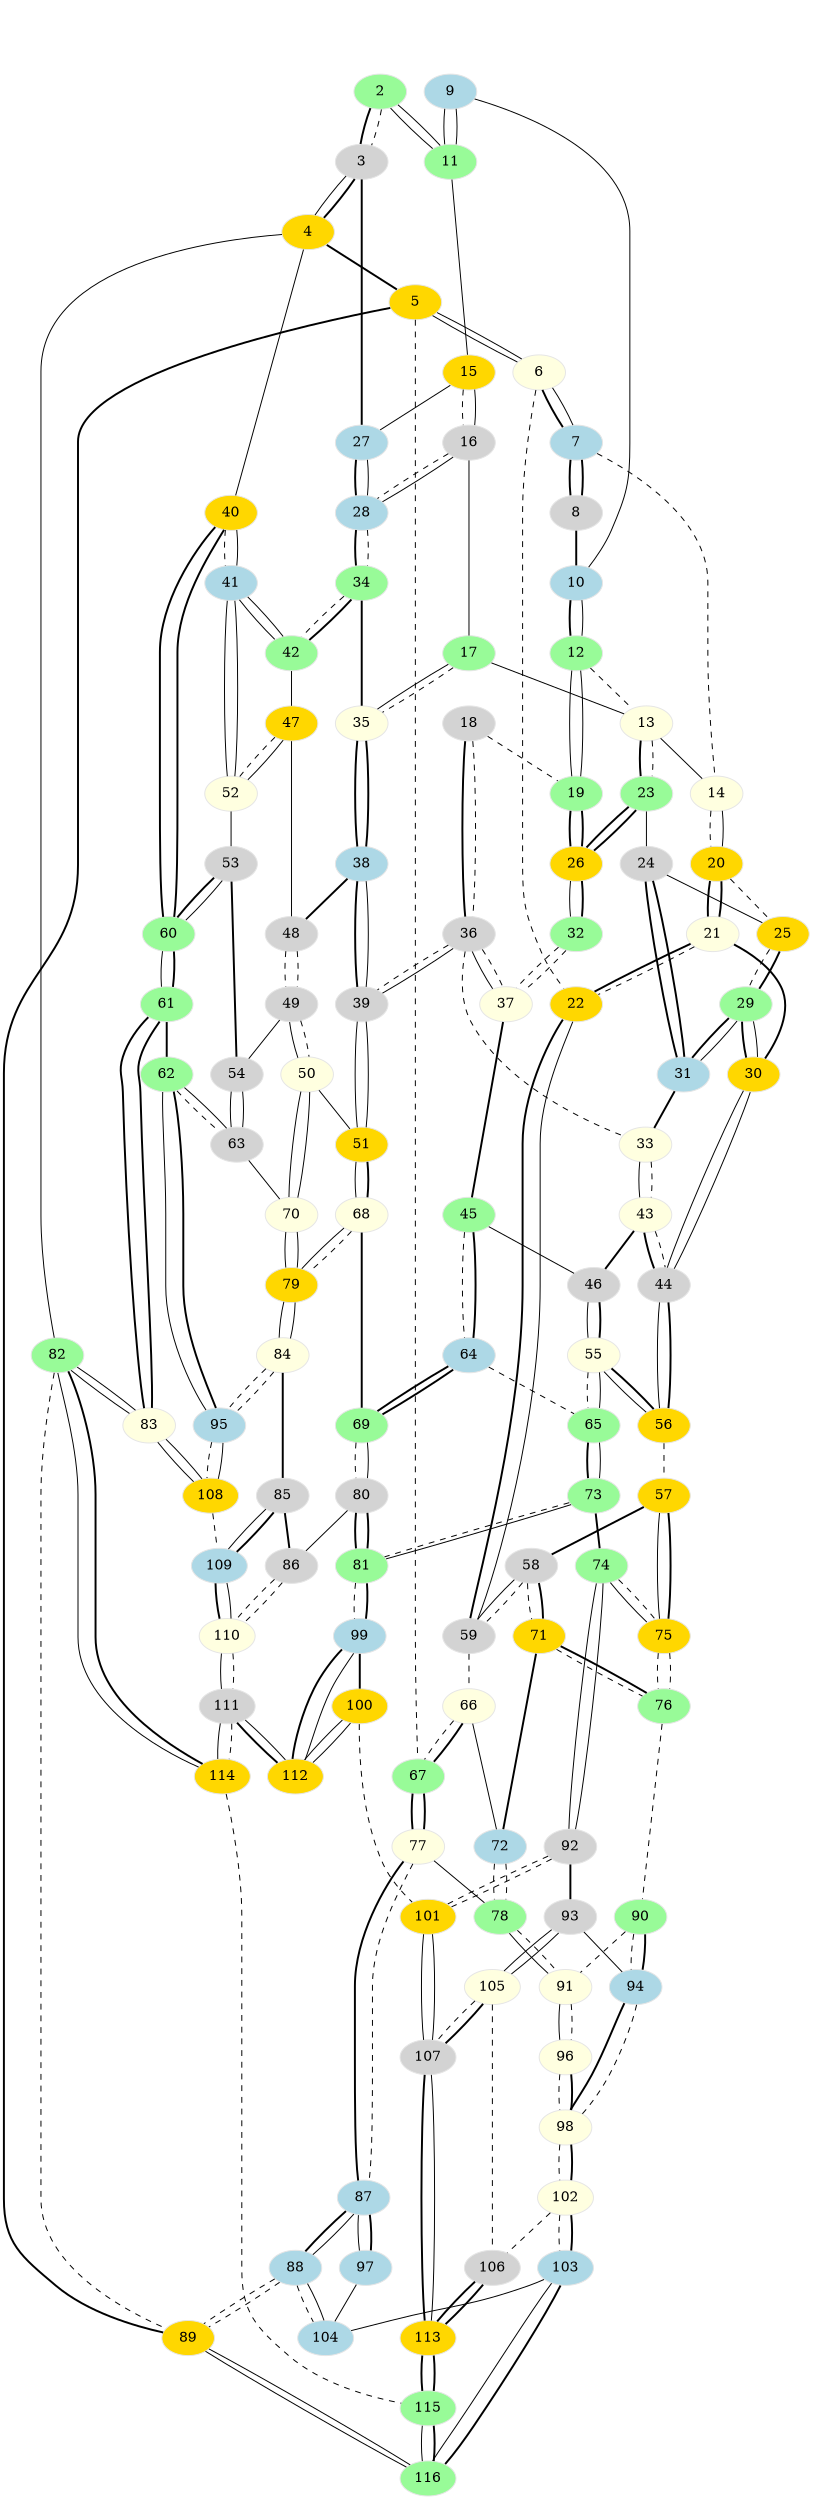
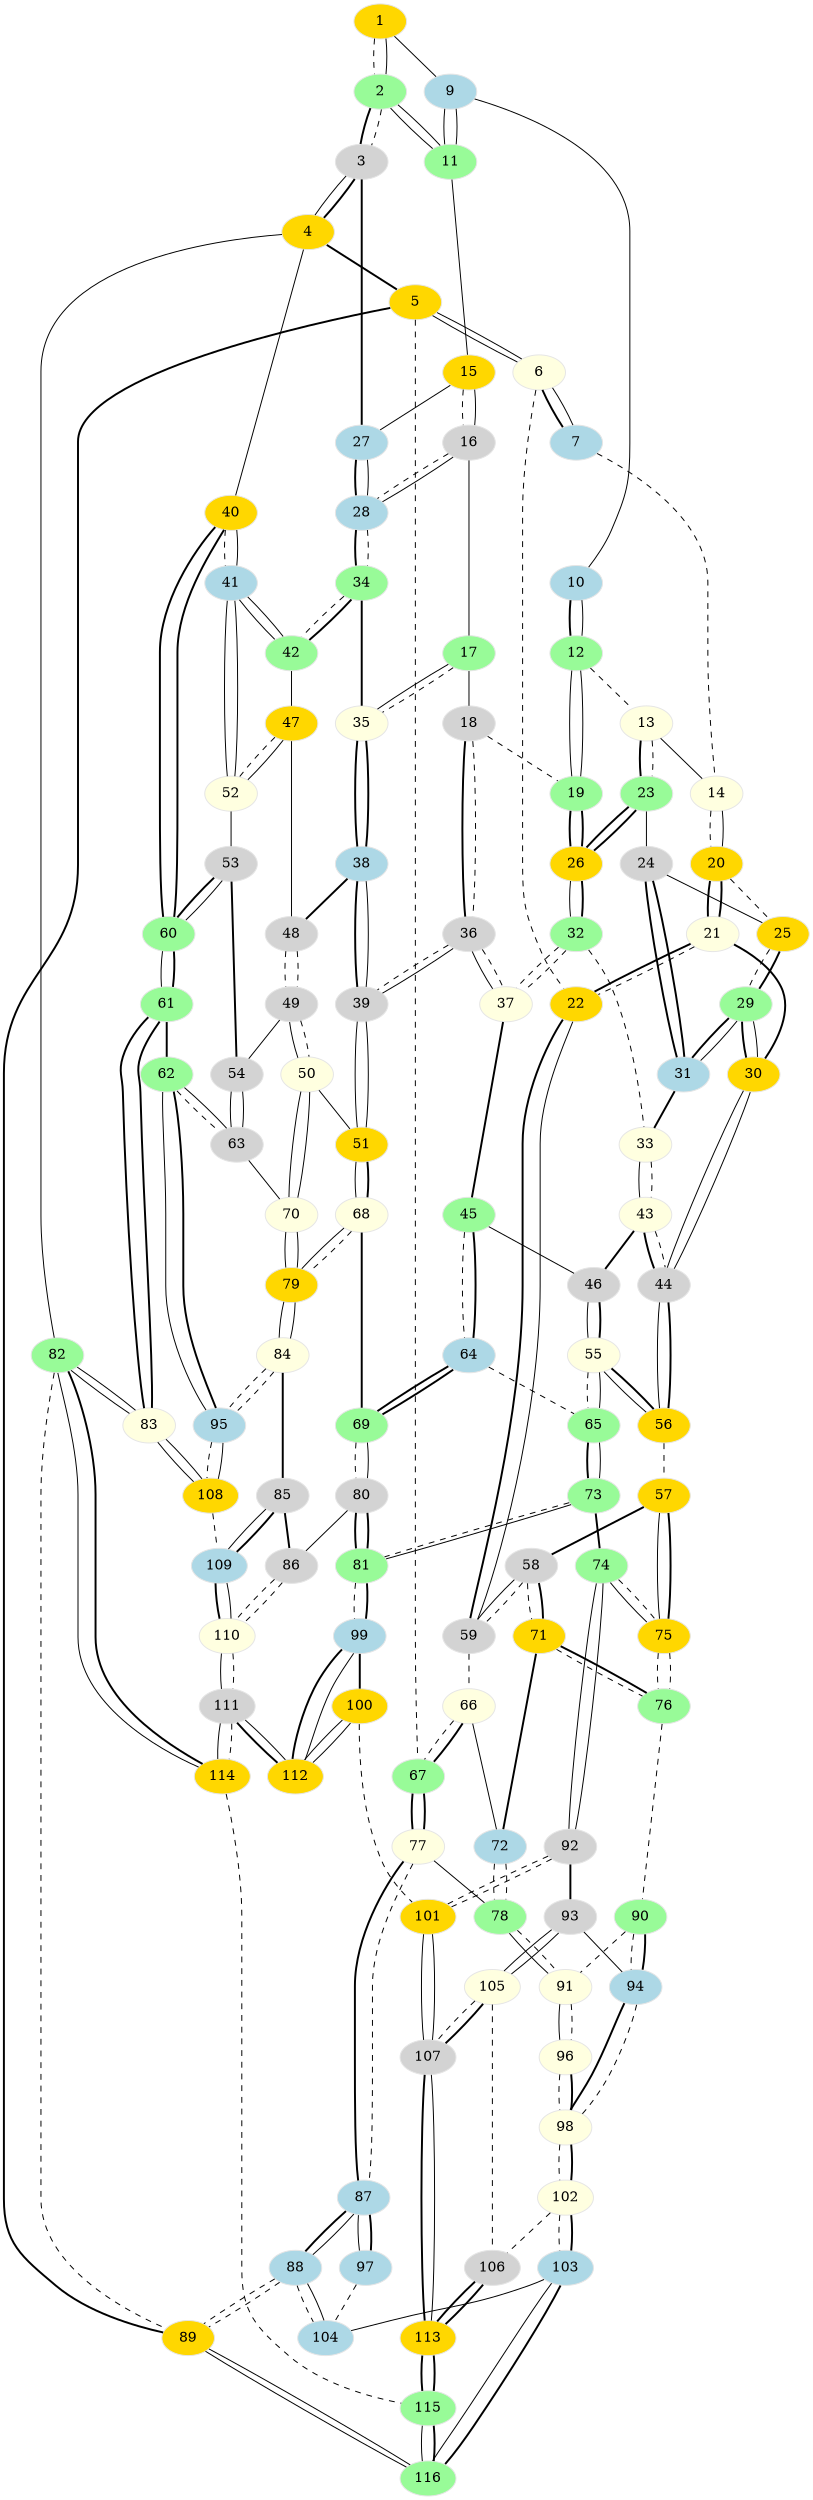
  graph {
    node [color=gray90 fillcolor=palegreen style=filled]
    edge [style=solid]
+   1 [fillcolor=gold]
    2
    9 [fillcolor=lightblue]
    3 [fillcolor=lightgrey]
    11
    10 [fillcolor=lightblue]
    4 [fillcolor=gold]
    27 [fillcolor=lightblue]
    15 [fillcolor=gold]
    5 [fillcolor=gold]
    40 [fillcolor=gold]
    82
    28 [fillcolor=lightblue]
    6 [fillcolor=lightyellow]
    67
    89 [fillcolor=gold]
    41 [fillcolor=lightblue]
    60
    83 [fillcolor=lightyellow]
    114 [fillcolor=gold]
    7 [fillcolor=lightblue]
    22 [fillcolor=gold]
    77 [fillcolor=lightyellow]
    116
-   8 [fillcolor=lightgrey]
    14 [fillcolor=lightyellow]
    59 [fillcolor=lightgrey]
    20 [fillcolor=gold]
    12
    13 [fillcolor=lightyellow]
    19
    16 [fillcolor=lightgrey]
    23
    26 [fillcolor=gold]
    24 [fillcolor=lightgrey]
    21 [fillcolor=lightyellow]
    25 [fillcolor=gold]
    17
    18 [fillcolor=lightgrey]
    35 [fillcolor=lightyellow]
    34
    36 [fillcolor=lightgrey]
    38 [fillcolor=lightblue]
    37 [fillcolor=lightyellow]
    39 [fillcolor=lightgrey]
    32
    30 [fillcolor=gold]
    29
    44 [fillcolor=lightgrey]
    66 [fillcolor=lightyellow]
    31 [fillcolor=lightblue]
    33 [fillcolor=lightyellow]
    42
    56 [fillcolor=gold]
    43 [fillcolor=lightyellow]
    45
    46 [fillcolor=lightgrey]
    47 [fillcolor=gold]
    48 [fillcolor=lightgrey]
    51 [fillcolor=gold]
    64 [fillcolor=lightblue]
    49 [fillcolor=lightgrey]
    68 [fillcolor=lightyellow]
    52 [fillcolor=lightyellow]
    61
    53 [fillcolor=lightgrey]
    55 [fillcolor=lightyellow]
    57 [fillcolor=gold]
    65
    69
    50 [fillcolor=lightyellow]
    54 [fillcolor=lightgrey]
    70 [fillcolor=lightyellow]
    63 [fillcolor=lightgrey]
    79 [fillcolor=gold]
    73
    58 [fillcolor=lightgrey]
    75 [fillcolor=gold]
    71 [fillcolor=gold]
    76
    72 [fillcolor=lightblue]
    62
    95 [fillcolor=lightblue]
    108 [fillcolor=gold]
    80 [fillcolor=lightgrey]
    74
    81
    78
    87 [fillcolor=lightblue]
    84 [fillcolor=lightyellow]
    86 [fillcolor=lightgrey]
    90
    91 [fillcolor=lightyellow]
    92 [fillcolor=lightgrey]
    99 [fillcolor=lightblue]
    93 [fillcolor=lightgrey]
    101 [fillcolor=gold]
    94 [fillcolor=lightblue]
    88 [fillcolor=lightblue]
    97 [fillcolor=lightblue]
    96 [fillcolor=lightyellow]
    85 [fillcolor=lightgrey]
    110 [fillcolor=lightyellow]
    100 [fillcolor=gold]
    112 [fillcolor=gold]
    115
    109 [fillcolor=lightblue]
    111 [fillcolor=lightgrey]
    104 [fillcolor=lightblue]
    98 [fillcolor=lightyellow]
    105 [fillcolor=lightyellow]
    107 [fillcolor=lightgrey]
    106 [fillcolor=lightgrey]
    102 [fillcolor=lightyellow]
    103 [fillcolor=lightblue]
    113 [fillcolor=gold]
+   1 -- 2 [style=dashed]
+   1 -- 2
+   1 -- 9
    2 -- 3 [style=bold]
    2 -- 3 [style=dashed]
    2 -- 11
    2 -- 11
    9 -- 11
    9 -- 11
    9 -- 10
    3 -- 4
    3 -- 4 [style=bold]
    3 -- 27 [style=bold]
    11 -- 15
    10 -- 12 [style=bold]
    10 -- 12
    4 -- 5 [style=bold]
    4 -- 40
    4 -- 82
    27 -- 28 [style=bold]
    27 -- 28
    15 -- 27
    15 -- 16 [style=dashed]
    15 -- 16
    5 -- 6
    5 -- 6
    5 -- 67 [style=dashed]
    5 -- 89 [style=bold]
    40 -- 41 [style=dashed]
    40 -- 41
    40 -- 60 [style=bold]
    40 -- 60 [style=bold]
    82 -- 89 [style=dashed]
    82 -- 83
    82 -- 83
    82 -- 114
    82 -- 114 [style=bold]
    28 -- 34 [style=bold]
    28 -- 34 [style=dashed]
    6 -- 7 [style=bold]
    6 -- 7
    6 -- 22 [style=dashed]
    67 -- 77 [style=bold]
    67 -- 77 [style=bold]
    89 -- 116
    89 -- 116
    41 -- 42
    41 -- 42
    41 -- 52
    41 -- 52
    60 -- 61
    60 -- 61 [style=bold]
    83 -- 108
    83 -- 108
    114 -- 115 [style=dashed]
-   7 -- 8 [style=bold]
-   7 -- 8 [style=bold]
    7 -- 14 [style=dashed]
    22 -- 59 [style=bold]
    22 -- 59
    77 -- 78
    77 -- 87 [style=bold]
    77 -- 87 [style=dashed]
-   8 -- 10 [style=bold]
    14 -- 20 [style=dashed]
    14 -- 20
    59 -- 66 [style=dashed]
    20 -- 21 [style=bold]
    20 -- 21 [style=bold]
    20 -- 25 [style=dashed]
    12 -- 13 [style=dashed]
    12 -- 19
    12 -- 19
    13 -- 14
    13 -- 23 [style=bold]
    13 -- 23 [style=dashed]
    19 -- 26 [style=bold]
    19 -- 26 [style=bold]
    16 -- 28 [style=dashed]
    16 -- 28
    16 -- 17
    23 -- 26 [style=bold]
    23 -- 26 [style=bold]
    23 -- 24
    26 -- 32
    26 -- 32 [style=bold]
    24 -- 25
    24 -- 31 [style=bold]
    24 -- 31 [style=bold]
    21 -- 22 [style=bold]
    21 -- 22 [style=dashed]
    21 -- 30 [style=bold]
    25 -- 29 [style=dashed]
    25 -- 29 [style=bold]
-   17 -- 13
+   17 -- 18
    17 -- 35
    17 -- 35 [style=dashed]
    18 -- 19 [style=dashed]
    18 -- 36 [style=bold]
    18 -- 36 [style=dashed]
    35 -- 38 [style=bold]
    35 -- 38 [style=bold]
    34 -- 35 [style=bold]
    34 -- 42 [style=dashed]
    34 -- 42 [style=bold]
    36 -- 37
    36 -- 37 [style=dashed]
    36 -- 39 [style=dashed]
    36 -- 39
    38 -- 39 [style=bold]
    38 -- 39
    38 -- 48 [style=bold]
    37 -- 45 [style=bold]
    39 -- 51
    39 -- 51
    32 -- 37 [style=dashed]
    32 -- 37 [style=dashed]
-   36 -- 33 [style=dashed]
+   32 -- 33 [style=dashed]
    30 -- 44
    30 -- 44
    29 -- 30 [style=bold]
    29 -- 30
    29 -- 31 [style=bold]
    29 -- 31
    44 -- 56
    44 -- 56 [style=bold]
    66 -- 67 [style=dashed]
    66 -- 67 [style=bold]
    66 -- 72
    31 -- 33 [style=bold]
    33 -- 43
    33 -- 43 [style=dashed]
    42 -- 47
    56 -- 57 [style=dashed]
    43 -- 44 [style=bold]
    43 -- 44 [style=dashed]
    43 -- 46 [style=bold]
    45 -- 46
    45 -- 64 [style=dashed]
    45 -- 64 [style=bold]
    46 -- 55
    46 -- 55 [style=bold]
    47 -- 48
    47 -- 52 [style=dashed]
    47 -- 52
    48 -- 49 [style=dashed]
    48 -- 49 [style=dashed]
    51 -- 68
    51 -- 68 [style=bold]
    64 -- 65 [style=dashed]
    64 -- 69 [style=bold]
    64 -- 69 [style=bold]
    49 -- 50
    49 -- 50 [style=dashed]
    49 -- 54
    68 -- 69 [style=bold]
    68 -- 79
    68 -- 79 [style=dashed]
    52 -- 53
    61 -- 83 [style=bold]
    61 -- 83 [style=bold]
    61 -- 62 [style=bold]
    53 -- 60 [style=bold]
    53 -- 60
    53 -- 54 [style=bold]
    55 -- 56
    55 -- 56 [style=bold]
    55 -- 65 [style=dashed]
    55 -- 65
    57 -- 58 [style=bold]
    57 -- 75
    57 -- 75 [style=bold]
    65 -- 73 [style=bold]
    65 -- 73
    69 -- 80 [style=dashed]
    69 -- 80
    50 -- 51
    50 -- 70
    50 -- 70
    54 -- 63
    54 -- 63
    70 -- 79
    70 -- 79
    63 -- 70
    79 -- 84
    79 -- 84
    73 -- 74 [style=bold]
    73 -- 81 [style=dashed]
    73 -- 81
    58 -- 59
    58 -- 59 [style=dashed]
    58 -- 71 [style=dashed]
    58 -- 71 [style=bold]
    75 -- 76 [style=dashed]
    75 -- 76 [style=dashed]
    71 -- 76 [style=dashed]
    71 -- 76 [style=bold]
    71 -- 72 [style=bold]
    76 -- 90 [style=dashed]
    72 -- 78 [style=dashed]
    72 -- 78 [style=dashed]
    62 -- 63 [style=dashed]
    62 -- 63
    62 -- 95
    62 -- 95 [style=bold]
    95 -- 108 [style=dashed]
    95 -- 108
    108 -- 109 [style=dashed]
    80 -- 81 [style=bold]
    80 -- 81 [style=bold]
    80 -- 86
    74 -- 75
    74 -- 75 [style=dashed]
    74 -- 92
    74 -- 92
    81 -- 99 [style=dashed]
    81 -- 99 [style=bold]
    78 -- 91
    78 -- 91 [style=dashed]
    87 -- 88 [style=bold]
    87 -- 88
    87 -- 97
    87 -- 97 [style=bold]
    84 -- 95 [style=dashed]
    84 -- 95 [style=dashed]
    84 -- 85 [style=bold]
    86 -- 110 [style=dashed]
    86 -- 110 [style=dashed]
    90 -- 91 [style=dashed]
    90 -- 94 [style=dashed]
    90 -- 94 [style=bold]
    91 -- 96
    91 -- 96 [style=dashed]
    92 -- 93 [style=bold]
    92 -- 101 [style=dashed]
    92 -- 101 [style=dashed]
    99 -- 100 [style=bold]
    99 -- 112 [style=bold]
    99 -- 112
    93 -- 94
    93 -- 105
    93 -- 105
    101 -- 107
    101 -- 107
    94 -- 98 [style=bold]
    94 -- 98 [style=dashed]
    88 -- 89 [style=dashed]
    88 -- 89 [style=dashed]
    88 -- 104 [style=dashed]
    88 -- 104
-   97 -- 104
+   97 -- 104 [style=dashed]
    96 -- 98 [style=dashed]
    96 -- 98 [style=bold]
    85 -- 86 [style=bold]
    85 -- 109
    85 -- 109 [style=bold]
    110 -- 111
    110 -- 111 [style=dashed]
    100 -- 101 [style=dashed]
    100 -- 112
    100 -- 112
    115 -- 116
    115 -- 116 [style=bold]
    109 -- 110 [style=bold]
    109 -- 110
    111 -- 114
    111 -- 114 [style=dashed]
    111 -- 112 [style=bold]
    111 -- 112
    98 -- 102 [style=dashed]
    98 -- 102 [style=bold]
    105 -- 107 [style=dashed]
    105 -- 107 [style=bold]
    105 -- 106 [style=dashed]
    107 -- 113 [style=bold]
    107 -- 113
    106 -- 113 [style=bold]
    106 -- 113 [style=bold]
    102 -- 106 [style=dashed]
    102 -- 103 [style=dashed]
    102 -- 103 [style=bold]
    103 -- 116
    103 -- 116 [style=bold]
    103 -- 104
    113 -- 115 [style=bold]
    113 -- 115 [style=bold]
  }
